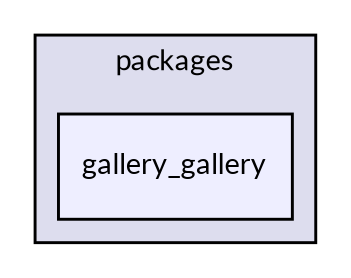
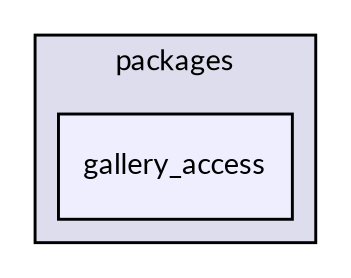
  digraph {
    compound=true
    fontname=Lato
-   n1 [fillcolor="#eeeeff" fontname=Lato fontsize=10 label=gallery_gallery pencolor=black shape=box style=filled]
+   n1 [fillcolor="#eeeeff" fontname=Lato fontsize=10 label=gallery_access pencolor=black shape=box style=filled]
    subgraph cluster_1 {
      bgcolor="#ddddee"
      fontsize=10
      label=packages
      pencolor=black
      n1
    }
  }
